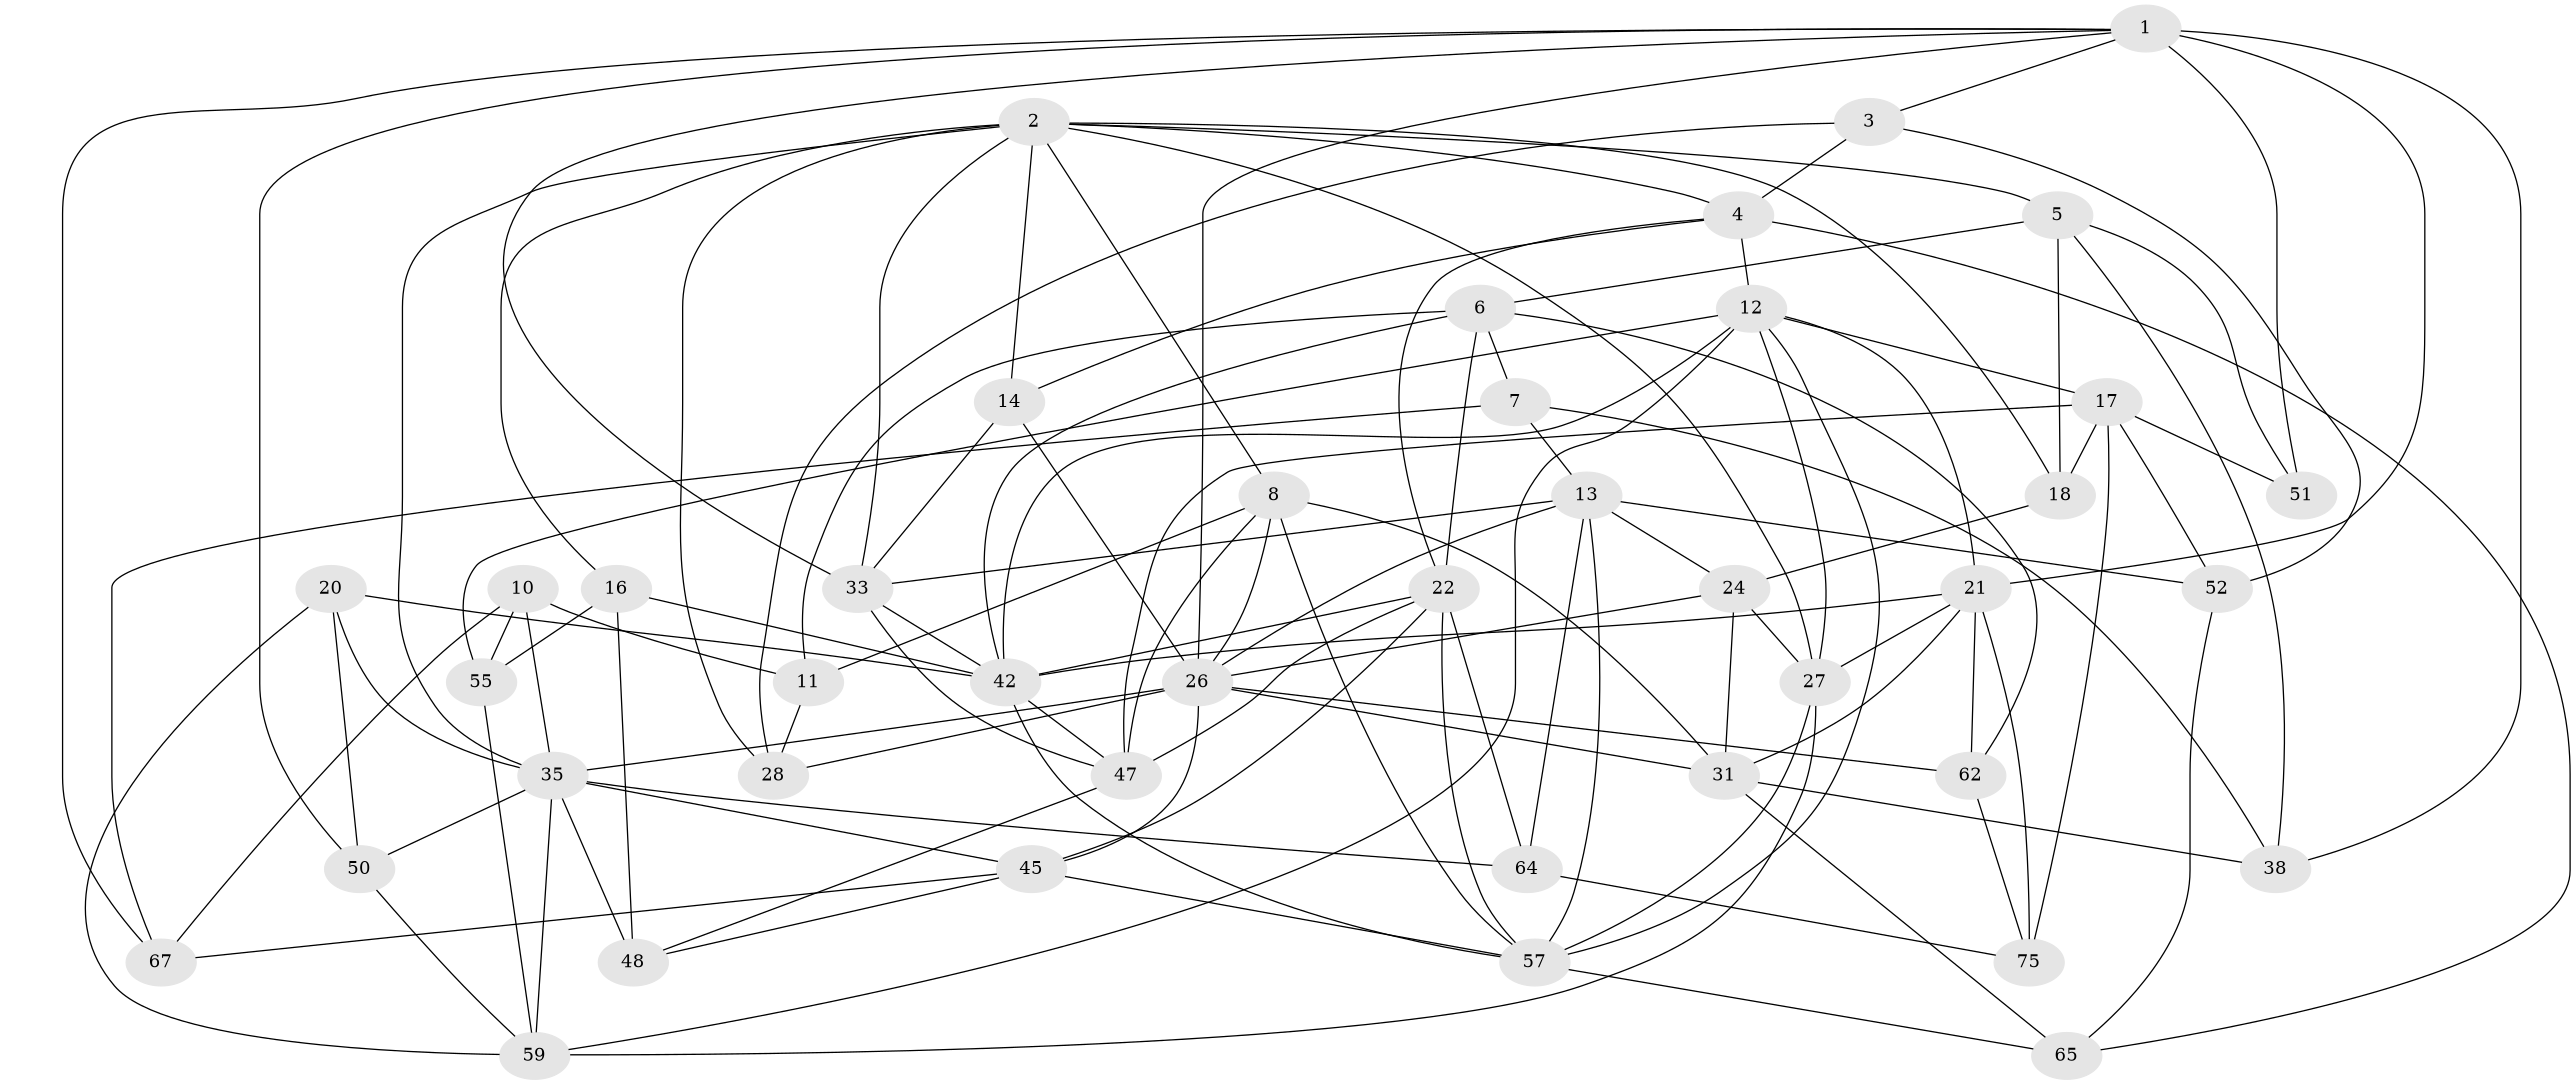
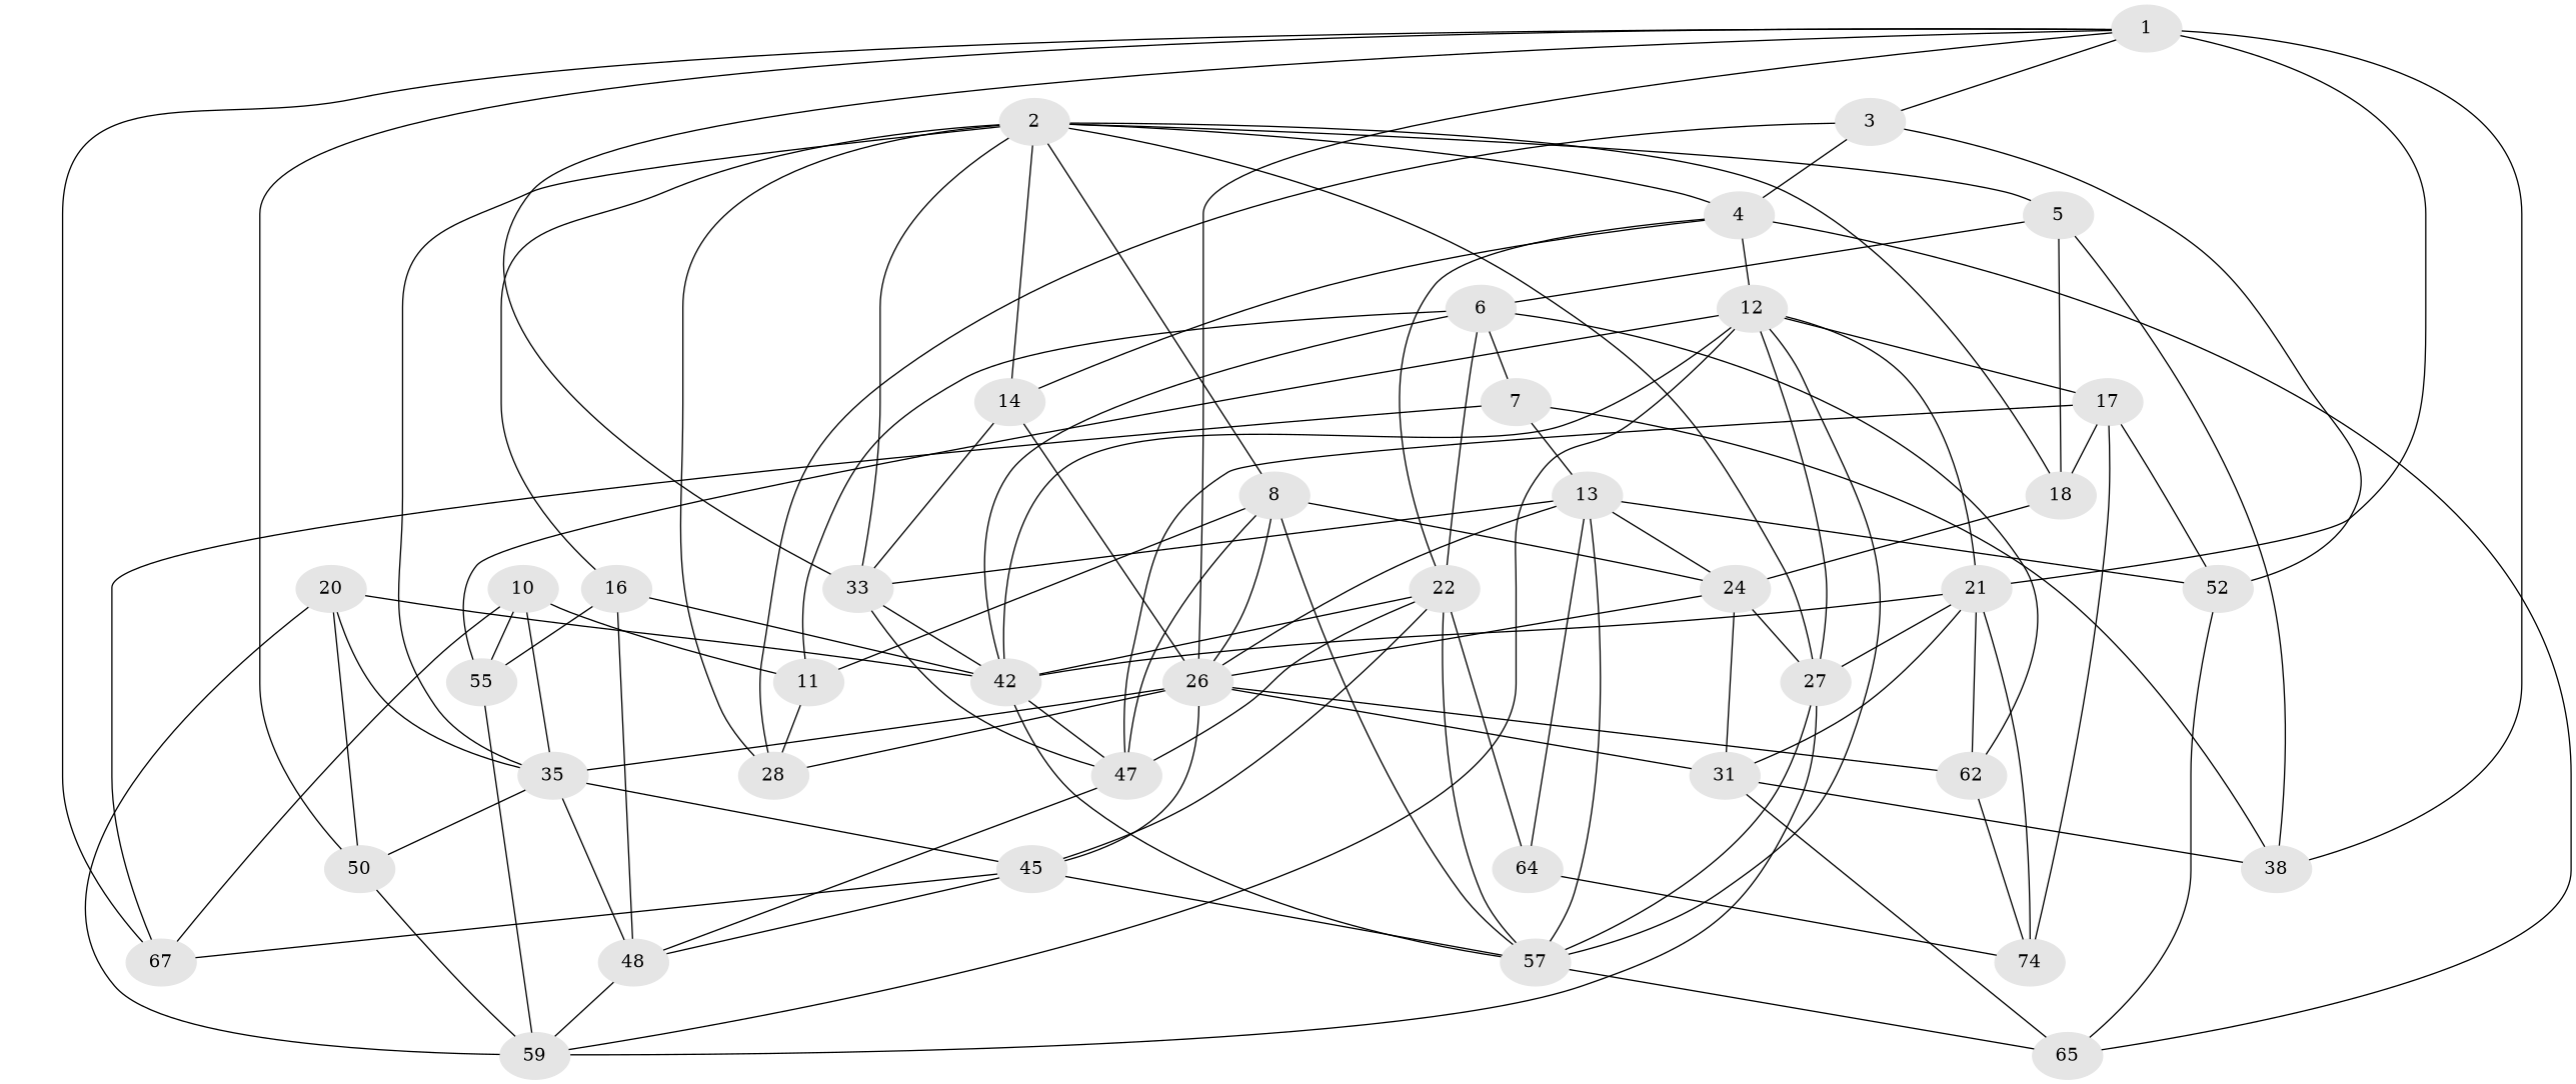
  graph {
    node [color=gray90 style=filled]
    1 [super="+29+19"]
    3
    21 [super="+84"]
    26 [super="+41+39+32"]
    33 [super="+34"]
    38 [super="+80"]
    50
-   51
    67
    4 [super="+25"]
    28
    52
    27 [super="+30"]
    42 [super="+85+43"]
    62
    31 [super="+77+61"]
-   74 [label=75]
+   74
    35 [super="+78+79+68"]
    45 [super="+70"]
    47 [super="+83"]
    59 [super="+73"]
    2 [super="+76+72+40"]
    5 [super="+15"]
    8 [super="+56"]
    14
    16
    18 [super="+53"]
    12 [super="+63+44"]
    22 [super="+58+69+23"]
    65
    6 [super="+9"]
    11
    57 [super="+66+82"]
    55
    48
    24 [super="+46"]
    64
    17 [super="+60"]
    7
    13 [super="+36+75"]
    10
    20
    1 -- 3
    1 -- 21
    1 -- 26
    1 -- 33
    1 -- 38 [weight=2]
    1 -- 50
-   1 -- 51 [weight=2]
    1 -- 67
    3 -- 4
    3 -- 28
    3 -- 52
    21 -- 27
    21 -- 42
    21 -- 62
    21 -- 31 [weight=2]
    21 -- 74
    26 -- 28
    26 -- 62
    26 -- 31 [weight=2]
    26 -- 35
    26 -- 45
    33 -- 42
    33 -- 47
    50 -- 59
    4 -- 14
    4 -- 12
    4 -- 22
    4 -- 65
    52 -- 65
    27 -- 59
    27 -- 57
    42 -- 47
    42 -- 57
    62 -- 74
    31 -- 38 [weight=2]
    31 -- 65
    35 -- 50
    35 -- 45
-   35 -- 59
+   48 -- 59
    35 -- 48
-   35 -- 64
    45 -- 67
    45 -- 57
    45 -- 48
    47 -- 48
    2 -- 33
    2 -- 4
    2 -- 28
    2 -- 27
    2 -- 35 [weight=2]
    2 -- 5 [weight=2]
    2 -- 8
    2 -- 14
    2 -- 16
    2 -- 18
    5 -- 38
-   5 -- 51
    5 -- 18
    5 -- 6
    8 -- 26
-   8 -- 31
+   8 -- 24
    8 -- 47
    8 -- 11
    8 -- 57
    14 -- 26
    14 -- 33
    16 -- 42
    16 -- 55
    16 -- 48
    18 -- 24
    12 -- 21
    12 -- 27
    12 -- 42
    12 -- 59
    12 -- 57
    12 -- 55
    12 -- 17
    22 -- 42 [weight=2]
    22 -- 45
    22 -- 47
    22 -- 57
    22 -- 64
    6 -- 42
    6 -- 62
    6 -- 22
    6 -- 11
    6 -- 7
    11 -- 28
    57 -- 65
    55 -- 59
    24 -- 26
    24 -- 27
    24 -- 31 [weight=2]
    64 -- 74
-   17 -- 51
    17 -- 52
    17 -- 74
    17 -- 47
    17 -- 18
    7 -- 38
    7 -- 67
    7 -- 13
    13 -- 26
    13 -- 33
    13 -- 52
    13 -- 57
    13 -- 24
    13 -- 64
    10 -- 67
    10 -- 35
    10 -- 11
    10 -- 55
    20 -- 50
    20 -- 42
    20 -- 35
    20 -- 59
  }
